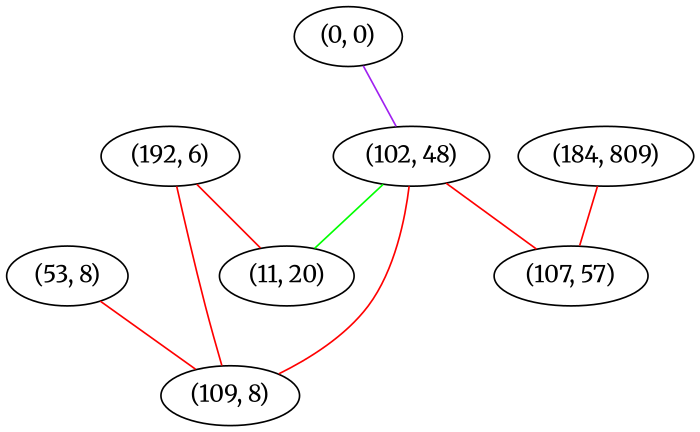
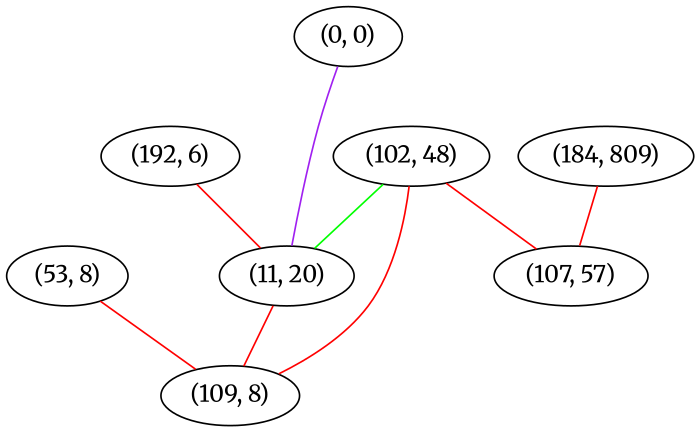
  graph {
    fontname=Merriweather
    node [fontname=Merriweather]
    edge [color=red fontname=Merriweather weight=1]
    "(53, 8)"
    "(109, 8)"
    n3 [label="(102, 48)"]
    "(11, 20)"
    "(107, 57)"
    "(192, 6)"
    "(0, 0)"
    n8 [label="(184, 809)"]
    "(53, 8)" -- "(109, 8)"
    n3 -- "(109, 8)"
    n3 -- "(11, 20)" [color=green weight=2]
    n3 -- "(107, 57)"
-   "(192, 6)" -- "(109, 8)"
+   "(11, 20)" -- "(109, 8)"
    "(192, 6)" -- "(11, 20)"
-   "(0, 0)" -- n3 [color=purple weight=4]
+   "(0, 0)" -- "(11, 20)" [color=purple weight=4]
    n8 -- "(107, 57)"
  }
